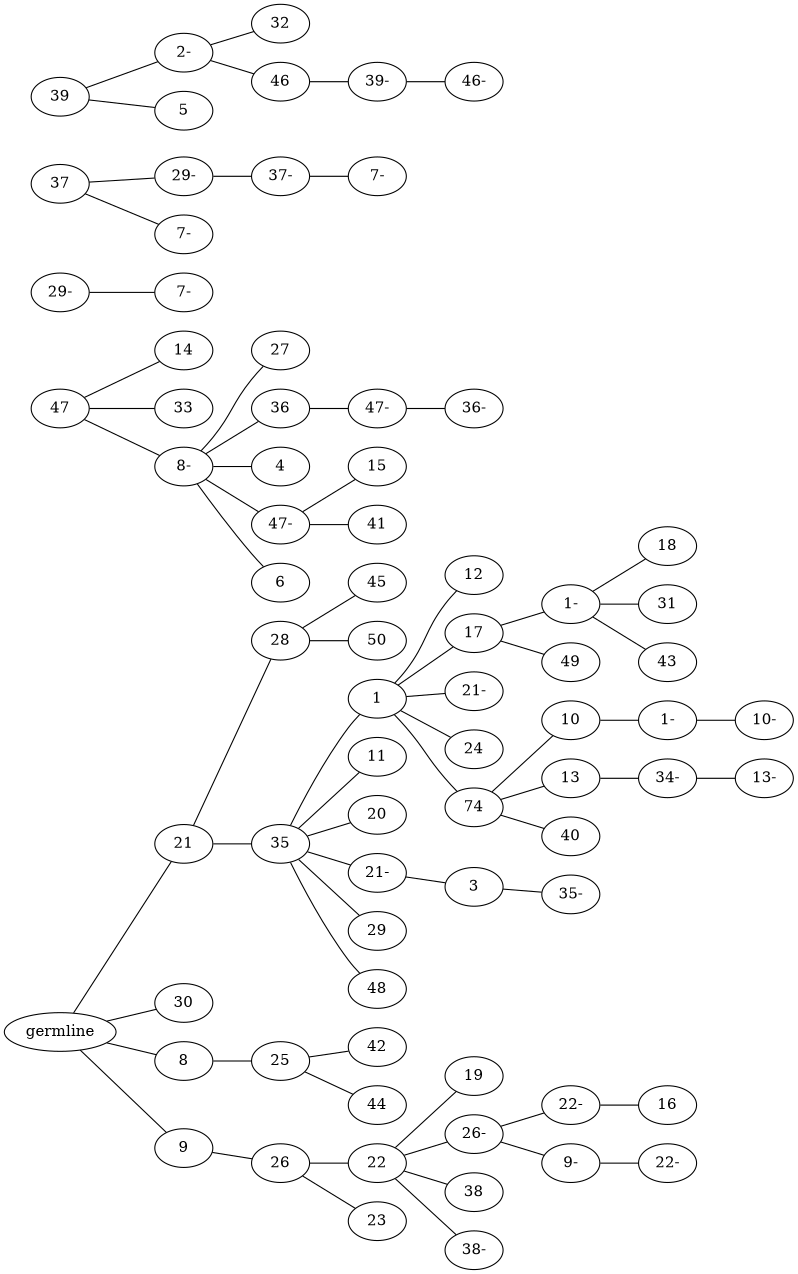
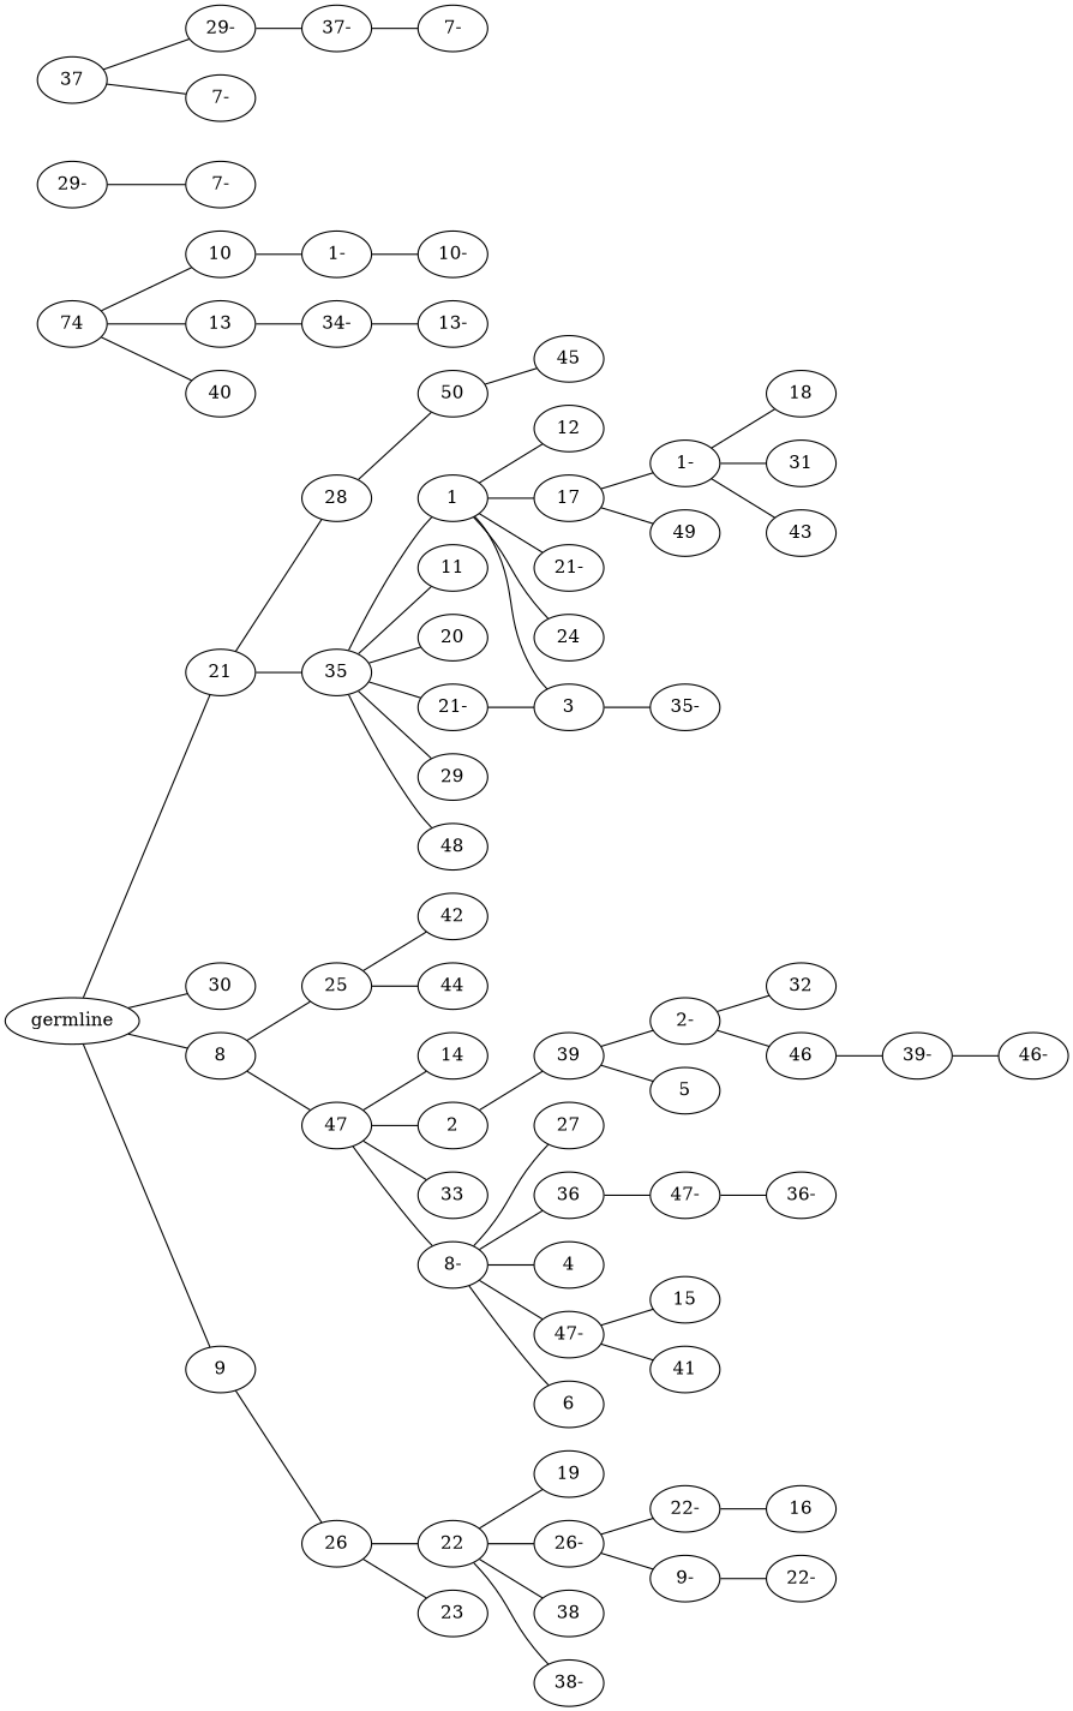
  graph {
    rankdir=LR
    n1 [label=germline]
    n2 [label=21]
    n3 [label=30]
    n4 [label=8]
    n5 [label=9]
    n6 [label=28]
    n7 [label=35]
    n8 [label=25]
    n9 [label=47]
    n10 [label=26]
    n11 [label=45]
    n12 [label=50]
    n13 [label=1]
    n14 [label=11]
    n15 [label=20]
    n16 [label="21-"]
    n17 [label=29]
    n18 [label=48]
    n19 [label=12]
    n20 [label=17]
    n21 [label="21-"]
    n22 [label=24]
    n23 [label=74]
    n24 [label=3]
    n25 [label="1-"]
    n26 [label=49]
    n27 [label=10]
    n28 [label=13]
    n29 [label=40]
    n30 [label=18]
    n31 [label=31]
    n32 [label=43]
    n33 [label="1-"]
    n34 [label="34-"]
    n35 [label="10-"]
    n36 [label="13-"]
    n37 [label="35-"]
    n38 [label="29-"]
    n39 [label="7-"]
    n40 [label=37]
    n41 [label="29-"]
    n42 [label="7-"]
    n43 [label="37-"]
    n44 [label="7-"]
    n45 [label=42]
    n46 [label=44]
    n47 [label=14]
+   n48 [label=2]
    n49 [label=33]
    n50 [label="8-"]
    n51 [label=39]
    n52 [label=27]
    n53 [label=36]
    n54 [label=4]
    n55 [label="47-"]
    n56 [label=6]
    n57 [label="2-"]
    n58 [label=5]
    n59 [label=32]
    n60 [label=46]
    n61 [label="39-"]
    n62 [label="46-"]
    n63 [label="47-"]
    n64 [label=15]
    n65 [label=41]
    n66 [label="36-"]
    n67 [label=22]
    n68 [label=23]
    n69 [label=19]
    n70 [label="26-"]
    n71 [label=38]
    n72 [label="38-"]
    n73 [label="22-"]
    n74 [label="9-"]
    n75 [label=16]
    n76 [label="22-"]
    n1 -- n2
    n1 -- n3
    n1 -- n4
    n1 -- n5
    n2 -- n6
    n2 -- n7
    n4 -- n8
+   n4 -- n9
    n5 -- n10
-   n6 -- n11
+   n12 -- n11
    n6 -- n12
    n7 -- n13
    n7 -- n14
    n7 -- n15
    n7 -- n16
    n7 -- n17
    n7 -- n18
    n8 -- n45
    n8 -- n46
    n9 -- n47
+   n9 -- n48
    n9 -- n49
    n9 -- n50
    n10 -- n67
    n10 -- n68
    n13 -- n19
    n13 -- n20
    n13 -- n21
    n13 -- n22
-   n13 -- n23
+   n13 -- n24
    n16 -- n24
    n20 -- n25
    n20 -- n26
    n23 -- n27
    n23 -- n28
    n23 -- n29
    n24 -- n37
    n25 -- n30
    n25 -- n31
    n25 -- n32
    n27 -- n33
    n28 -- n34
    n33 -- n35
    n34 -- n36
    n38 -- n39
    n40 -- n41
    n40 -- n42
    n41 -- n43
    n43 -- n44
+   n48 -- n51
    n50 -- n52
    n50 -- n53
    n50 -- n54
    n50 -- n55
    n50 -- n56
    n51 -- n57
    n51 -- n58
    n53 -- n63
    n55 -- n64
    n55 -- n65
    n57 -- n59
    n57 -- n60
    n60 -- n61
    n61 -- n62
    n63 -- n66
    n67 -- n69
    n67 -- n70
    n67 -- n71
    n67 -- n72
    n70 -- n73
    n70 -- n74
    n73 -- n75
    n74 -- n76
  }
